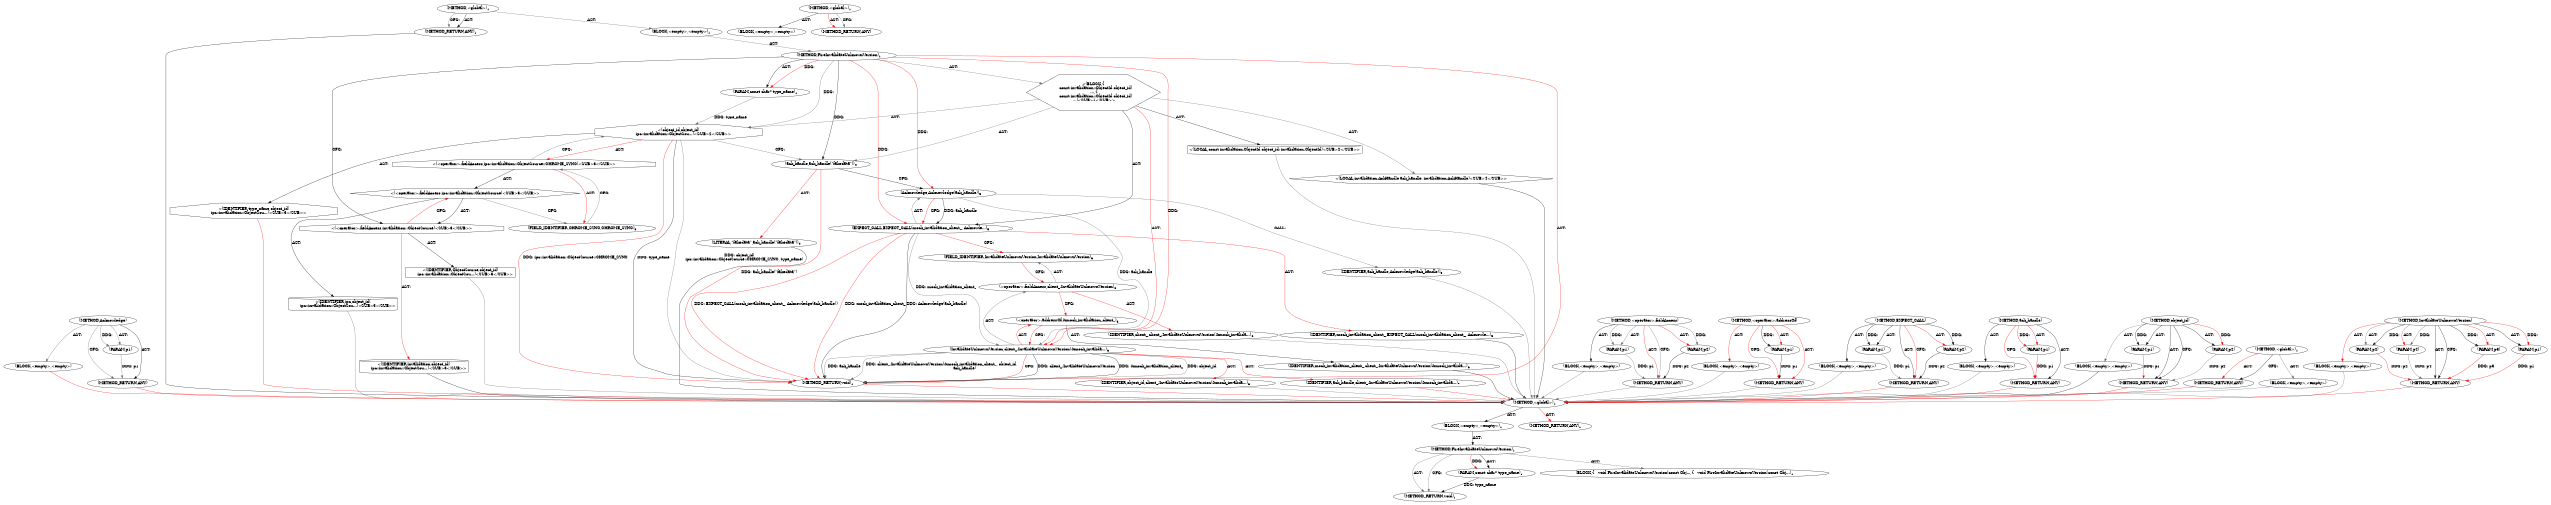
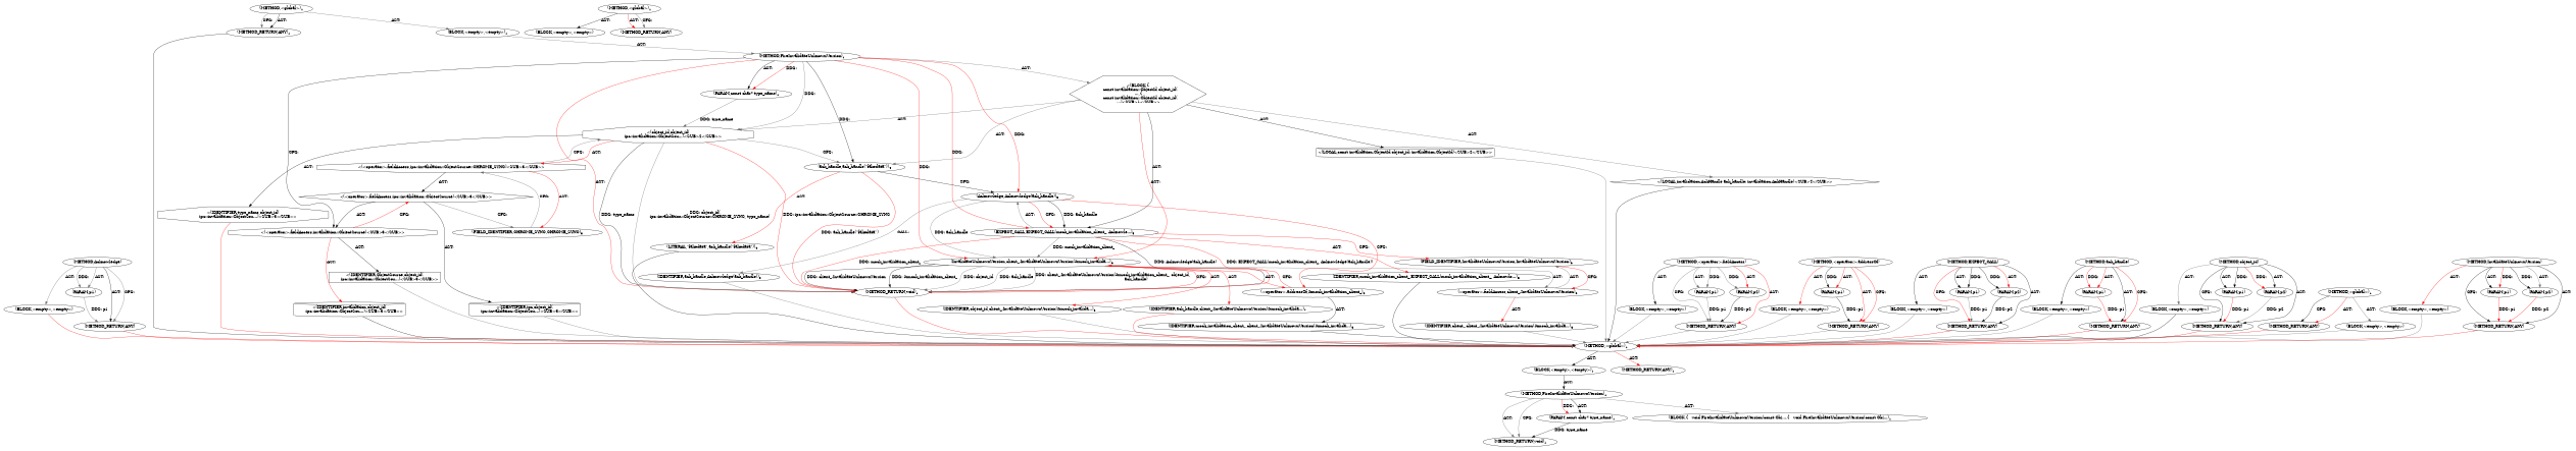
  digraph {
    edge [color=red]
    n1 [label=<(METHOD,Acknowledge)>]
    n2 [label=<(PARAM,p1)>]
    n3 [label=<(BLOCK,&lt;empty&gt;,&lt;empty&gt;)>]
    n4 [label=<(METHOD_RETURN,ANY)>]
    n5 [label=<(METHOD,&lt;global&gt;)<SUB>1</SUB>>]
    n6 [label=<(BLOCK,&lt;empty&gt;,&lt;empty&gt;)<SUB>1</SUB>>]
    n7 [label=<(METHOD_RETURN,ANY)<SUB>1</SUB>>]
    n8 [label=<(METHOD,&lt;global&gt;)<SUB>1</SUB>>]
    n9 [label=<(BLOCK,&lt;empty&gt;,&lt;empty&gt;)<SUB>1</SUB>>]
    n10 [label=<(METHOD_RETURN,ANY)<SUB>1</SUB>>]
    n11 [label=<(METHOD,FireInvalidateUnknownVersion)<SUB>1</SUB>>]
    n12 [label=<(PARAM,const char* type_name)<SUB>1</SUB>>]
    n13 [label="<(BLOCK,{\n    const invalidation::ObjectId object_id(\n ...,{\n    const invalidation::ObjectId object_id(\n ...)<SUB>1</SUB>>" shape=hexagon]
    n14 [label="<(object_id,object_id(\n        ipc::invalidation::ObjectSou...)<SUB>2</SUB>>" shape=octagon]
    n15 [label="<(&lt;operator&gt;.fieldAccess,invalidation::ObjectSource)<SUB>3</SUB>>" shape=octagon]
    n16 [label=<(ack_handle,ack_handle(&quot;fakedata&quot;))<SUB>4</SUB>>]
    n17 [label=<(EXPECT_CALL,EXPECT_CALL(mock_invalidation_client_, Acknowle...)<SUB>5</SUB>>]
    n18 [label=<(Acknowledge,Acknowledge(ack_handle))<SUB>5</SUB>>]
    n19 [label=<(InvalidateUnknownVersion,client_.InvalidateUnknownVersion(&amp;mock_invalida...)<SUB>6</SUB>>]
    n20 [label=<(METHOD_RETURN,void)<SUB>1</SUB>>]
    n21 [label="<(LOCAL,const invalidation.ObjectId object_id: invalidation.ObjectId)<SUB>2</SUB>>" shape=cylinder]
    n22 [label="<(LOCAL,invalidation.AckHandle ack_handle: invalidation.AckHandle)<SUB>4</SUB>>" shape=hexagon]
    n23 [label="<(&lt;operator&gt;.fieldAccess,ipc::invalidation::ObjectSource::CHROME_SYNC)<SUB>3</SUB>>" shape=octagon]
    n24 [label="<(IDENTIFIER,type_name,object_id(\n        ipc::invalidation::ObjectSou...)<SUB>3</SUB>>" shape=octagon]
    n25 [label="<(&lt;operator&gt;.fieldAccess,ipc::invalidation::ObjectSource)<SUB>3</SUB>>" shape=hexagon]
    n26 [label="<(IDENTIFIER,invalidation,object_id(\n        ipc::invalidation::ObjectSou...)<SUB>3</SUB>>" shape=cylinder]
    n27 [label="<(IDENTIFIER,ObjectSource,object_id(\n        ipc::invalidation::ObjectSou...)<SUB>3</SUB>>" shape=box]
    n28 [label=<(LITERAL,&quot;fakedata&quot;,ack_handle(&quot;fakedata&quot;))<SUB>4</SUB>>]
    n29 [label=<(IDENTIFIER,mock_invalidation_client_,EXPECT_CALL(mock_invalidation_client_, Acknowle...)<SUB>5</SUB>>]
    n30 [label=<(FIELD_IDENTIFIER,InvalidateUnknownVersion,InvalidateUnknownVersion)<SUB>6</SUB>>]
    n31 [label=<(IDENTIFIER,ack_handle,Acknowledge(ack_handle))<SUB>5</SUB>>]
    n32 [label=<(&lt;operator&gt;.fieldAccess,client_.InvalidateUnknownVersion)<SUB>6</SUB>>]
    n33 [label=<(&lt;operator&gt;.addressOf,&amp;mock_invalidation_client_)<SUB>6</SUB>>]
    n34 [label=<(IDENTIFIER,object_id,client_.InvalidateUnknownVersion(&amp;mock_invalida...)<SUB>6</SUB>>]
    n35 [label=<(IDENTIFIER,ack_handle,client_.InvalidateUnknownVersion(&amp;mock_invalida...)<SUB>7</SUB>>]
    n36 [label=<(FIELD_IDENTIFIER,CHROME_SYNC,CHROME_SYNC)<SUB>3</SUB>>]
    n37 [label="<(IDENTIFIER,ipc,object_id(\n        ipc::invalidation::ObjectSou...)<SUB>3</SUB>>" shape=cylinder]
    n38 [label=<(IDENTIFIER,client_,client_.InvalidateUnknownVersion(&amp;mock_invalida...)<SUB>6</SUB>>]
    n39 [label=<(IDENTIFIER,mock_invalidation_client_,client_.InvalidateUnknownVersion(&amp;mock_invalida...)<SUB>6</SUB>>]
    n40 [label=<(METHOD,&lt;operator&gt;.fieldAccess)>]
    n41 [label=<(PARAM,p1)>]
    n42 [label=<(PARAM,p2)>]
    n43 [label=<(BLOCK,&lt;empty&gt;,&lt;empty&gt;)>]
    n44 [label=<(METHOD_RETURN,ANY)>]
    n45 [label=<(METHOD,&lt;operator&gt;.addressOf)>]
    n46 [label=<(PARAM,p1)>]
    n47 [label=<(BLOCK,&lt;empty&gt;,&lt;empty&gt;)>]
    n48 [label=<(METHOD_RETURN,ANY)>]
    n49 [label=<(METHOD,EXPECT_CALL)>]
    n50 [label=<(PARAM,p1)>]
    n51 [label=<(PARAM,p2)>]
    n52 [label=<(BLOCK,&lt;empty&gt;,&lt;empty&gt;)>]
    n53 [label=<(METHOD_RETURN,ANY)>]
    n54 [label=<(METHOD,ack_handle)>]
    n55 [label=<(PARAM,p1)>]
    n56 [label=<(BLOCK,&lt;empty&gt;,&lt;empty&gt;)>]
    n57 [label=<(METHOD_RETURN,ANY)>]
    n58 [label=<(METHOD,object_id)>]
    n59 [label=<(PARAM,p1)>]
    n60 [label=<(PARAM,p2)>]
    n61 [label=<(BLOCK,&lt;empty&gt;,&lt;empty&gt;)>]
    n62 [label=<(METHOD_RETURN,ANY)>]
    n63 [label=<(METHOD,&lt;global&gt;)<SUB>1</SUB>>]
    n64 [label=<(BLOCK,&lt;empty&gt;,&lt;empty&gt;)>]
    n65 [label=<(METHOD_RETURN,ANY)>]
    n66 [label=<(METHOD,InvalidateUnknownVersion)>]
    n67 [label=<(PARAM,p1)>]
    n68 [label=<(PARAM,p2)>]
-   n69 [label=<(PARAM,p3)>]
-   n70 [label=<(PARAM,p4)>]
    n71 [label=<(BLOCK,&lt;empty&gt;,&lt;empty&gt;)>]
    n72 [label=<(METHOD_RETURN,ANY)>]
    n73 [label=<(METHOD,FireInvalidateUnknownVersion)<SUB>1</SUB>>]
    n74 [label=<(PARAM,const char* type_name)<SUB>1</SUB>>]
    n75 [label=<(BLOCK,{   void FireInvalidateUnknownVersion(const Obj...,{   void FireInvalidateUnknownVersion(const Obj...)<SUB>1</SUB>>]
    n76 [label=<(METHOD_RETURN,void)<SUB>1</SUB>>]
    n77 [label=<(METHOD,&lt;global&gt;)<SUB>1</SUB>>]
    n78 [label=<(BLOCK,&lt;empty&gt;,&lt;empty&gt;)>]
    n79 [label=<(METHOD_RETURN,ANY)>]
    n1 -> n2 [color=gray40 label="AST: "]
    n1 -> n2 [color=gray40 label="DDG: "]
    n1 -> n3 [color=gray40 label="AST: "]
    n1 -> n4 [color=black label="AST: "]
    n1 -> n4 [color=gray40 label="CFG: "]
    n2 -> n4 [color=gray40 label="DDG: p1"]
    n3 -> n5
    n4 -> n5
    n5 -> n6 [color=black label="AST: "]
    n5 -> n7 [label="AST: "]
    n6 -> n73 [color=black label="AST: "]
    n8 -> n9 [color=gray40 label="AST: "]
    n8 -> n10 [color=black label="AST: "]
    n8 -> n10 [color=gray40 label="CFG: "]
    n9 -> n11 [color=gray40 label="AST: "]
    n10 -> n5 [color=black]
    n11 -> n12 [color=black label="AST: "]
    n11 -> n12 [label="DDG: "]
    n11 -> n13 [color=gray40 label="AST: "]
    n11 -> n14 [color=gray40 label="DDG: "]
    n11 -> n15 [color=black label="CFG: "]
    n11 -> n16 [color=black label="DDG: "]
    n11 -> n17 [label="DDG: "]
    n11 -> n18 [label="DDG: "]
    n11 -> n19 [label="DDG: "]
    n11 -> n20 [label="AST: "]
    n12 -> n14 [color=gray40 label="DDG: type_name"]
    n13 -> n14 [color=gray40 label="AST: "]
    n13 -> n16 [color=gray40 label="AST: "]
    n13 -> n17 [color=black label="AST: "]
    n13 -> n19 [label="AST: "]
    n13 -> n21 [color=black label="AST: "]
    n13 -> n22 [color=gray40 label="AST: "]
    n14 -> n16 [color=gray40 label="CFG: "]
    n14 -> n20 [label="DDG: ipc::invalidation::ObjectSource::CHROME_SYNC"]
    n14 -> n20 [color=black label="DDG: type_name"]
    n14 -> n20 [color=gray40 label="DDG: object_id(\n        ipc::invalidation::ObjectSource::CHROME_SYNC, type_name)"]
    n14 -> n23 [label="AST: "]
    n14 -> n24 [color=black label="AST: "]
    n15 -> n25 [label="CFG: "]
    n15 -> n26 [label="AST: "]
    n15 -> n27 [color=black label="AST: "]
    n16 -> n18 [color=black label="CFG: "]
    n16 -> n20 [label="DDG: ack_handle(&quot;fakedata&quot;)"]
    n16 -> n28 [label="AST: "]
    n17 -> n18 [color=gray40 label="AST: "]
    n17 -> n19 [color=gray40 label="DDG: mock_invalidation_client_"]
    n17 -> n20 [label="DDG: mock_invalidation_client_"]
    n17 -> n20 [color=black label="DDG: Acknowledge(ack_handle)"]
    n17 -> n20 [label="DDG: EXPECT_CALL(mock_invalidation_client_, Acknowledge(ack_handle))"]
    n17 -> n29 [label="AST: "]
    n17 -> n30 [label="CFG: "]
    n18 -> n17 [label="CFG: "]
    n18 -> n17 [color=black label="DDG: ack_handle"]
    n18 -> n19 [color=gray40 label="DDG: ack_handle"]
    n18 -> n31 [color=gray40 label="CALL: "]
    n19 -> n20 [label="CFG: "]
    n19 -> n20 [color=black label="DDG: client_.InvalidateUnknownVersion"]
    n19 -> n20 [color=black label="DDG: &amp;mock_invalidation_client_"]
    n19 -> n20 [color=gray40 label="DDG: object_id"]
    n19 -> n20 [color=gray40 label="DDG: ack_handle"]
    n19 -> n20 [color=gray40 label="DDG: client_.InvalidateUnknownVersion(&amp;mock_invalidation_client_, object_id,\n                                      ack_handle)"]
    n19 -> n32 [color=gray40 label="AST: "]
    n19 -> n33 [label="AST: "]
    n19 -> n34 [label="AST: "]
    n19 -> n35 [label="AST: "]
    n20 -> n5
    n21 -> n5 [color=gray40]
    n22 -> n5 [color=black]
    n23 -> n14 [color=gray40 label="CFG: "]
    n23 -> n25 [color=black label="AST: "]
    n23 -> n36 [label="AST: "]
    n24 -> n5
    n25 -> n15 [color=black label="AST: "]
    n25 -> n36 [color=gray40 label="CFG: "]
    n25 -> n37 [color=black label="AST: "]
    n26 -> n5 [color=black]
    n27 -> n5 [color=gray40]
    n28 -> n5 [color=black]
    n29 -> n5 [color=black]
    n30 -> n32 [label="CFG: "]
    n31 -> n5 [color=gray40]
    n32 -> n30 [color=gray40 label="AST: "]
-   n32 -> n33 [label="CFG: "]
+   n18 -> n33 [label="CFG: "]
    n32 -> n38 [label="AST: "]
    n33 -> n19 [label="CFG: "]
    n33 -> n39 [color=black label="AST: "]
    n34 -> n5 [color=gray40]
    n35 -> n5
    n36 -> n23 [color=gray40 label="CFG: "]
    n37 -> n5 [color=gray40]
    n38 -> n5 [color=gray40]
    n39 -> n5 [color=black]
    n40 -> n41 [color=gray40 label="AST: "]
    n40 -> n41 [color=gray40 label="DDG: "]
    n40 -> n42 [label="AST: "]
    n40 -> n42 [color=gray40 label="DDG: "]
    n40 -> n43 [color=black label="AST: "]
    n40 -> n44 [label="AST: "]
    n40 -> n44 [color=gray40 label="CFG: "]
    n41 -> n44 [color=gray40 label="DDG: p1"]
    n42 -> n44 [color=black label="DDG: p2"]
    n43 -> n5 [color=gray40]
    n44 -> n5 [color=gray40]
    n45 -> n46 [label="AST: "]
    n45 -> n46 [color=black label="DDG: "]
    n45 -> n47 [label="AST: "]
    n45 -> n48 [label="AST: "]
    n45 -> n48 [label="CFG: "]
    n46 -> n48 [color=black label="DDG: p1"]
    n47 -> n5 [color=gray40]
    n48 -> n5 [color=gray40]
    n49 -> n50 [color=black label="AST: "]
    n49 -> n50 [color=black label="DDG: "]
    n49 -> n51 [label="AST: "]
    n49 -> n51 [color=black label="DDG: "]
    n49 -> n52 [color=black label="AST: "]
    n49 -> n53 [color=black label="AST: "]
    n49 -> n53 [label="CFG: "]
    n50 -> n53 [color=gray40 label="DDG: p1"]
    n51 -> n53 [color=black label="DDG: p2"]
    n52 -> n5 [color=gray40]
    n53 -> n5
    n54 -> n55 [label="AST: "]
    n54 -> n55 [label="DDG: "]
    n54 -> n56 [color=black label="AST: "]
    n54 -> n57 [color=black label="AST: "]
    n54 -> n57 [label="CFG: "]
    n55 -> n57 [label="DDG: p1"]
    n56 -> n5 [color=gray40]
    n57 -> n5
    n58 -> n59 [color=black label="AST: "]
    n58 -> n59 [color=black label="DDG: "]
    n58 -> n60 [color=black label="AST: "]
    n58 -> n60 [label="DDG: "]
    n58 -> n61 [color=gray40 label="AST: "]
    n58 -> n62 [color=black label="AST: "]
    n58 -> n62 [color=black label="CFG: "]
    n59 -> n62 [label="DDG: p1"]
    n60 -> n62 [color=gray40 label="DDG: p2"]
    n61 -> n5 [color=black]
    n62 -> n5
    n63 -> n64 [color=gray40 label="AST: "]
    n63 -> n65 [label="AST: "]
    n63 -> n65 [color=black label="CFG: "]
    n64 -> n5 [color=gray40]
    n65 -> n5
    n66 -> n67 [color=black label="AST: "]
    n66 -> n67 [label="DDG: "]
    n66 -> n68 [color=gray40 label="AST: "]
    n66 -> n68 [color=black label="DDG: "]
-   n66 -> n69 [label="AST: "]
-   n66 -> n69 [color=black label="DDG: "]
-   n66 -> n70 [label="AST: "]
-   n66 -> n70 [color=gray40 label="DDG: "]
    n66 -> n71 [label="AST: "]
    n66 -> n72 [color=black label="AST: "]
    n66 -> n72 [color=black label="CFG: "]
    n67 -> n72 [label="DDG: p1"]
    n68 -> n72 [label="DDG: p2"]
-   n69 -> n72 [label="DDG: p3"]
-   n70 -> n72 [color=gray40 label="DDG: p4"]
    n71 -> n5 [color=gray40]
    n72 -> n5
    n73 -> n74 [color=black label="AST: "]
    n73 -> n74 [label="DDG: "]
    n73 -> n75 [color=gray40 label="AST: "]
    n73 -> n76 [color=gray40 label="AST: "]
    n73 -> n76 [color=gray40 label="CFG: "]
    n74 -> n76 [color=black label="DDG: type_name"]
    n77 -> n78 [color=black label="AST: "]
    n77 -> n79 [label="AST: "]
    n77 -> n79 [color=gray40 label="CFG: "]
  }
